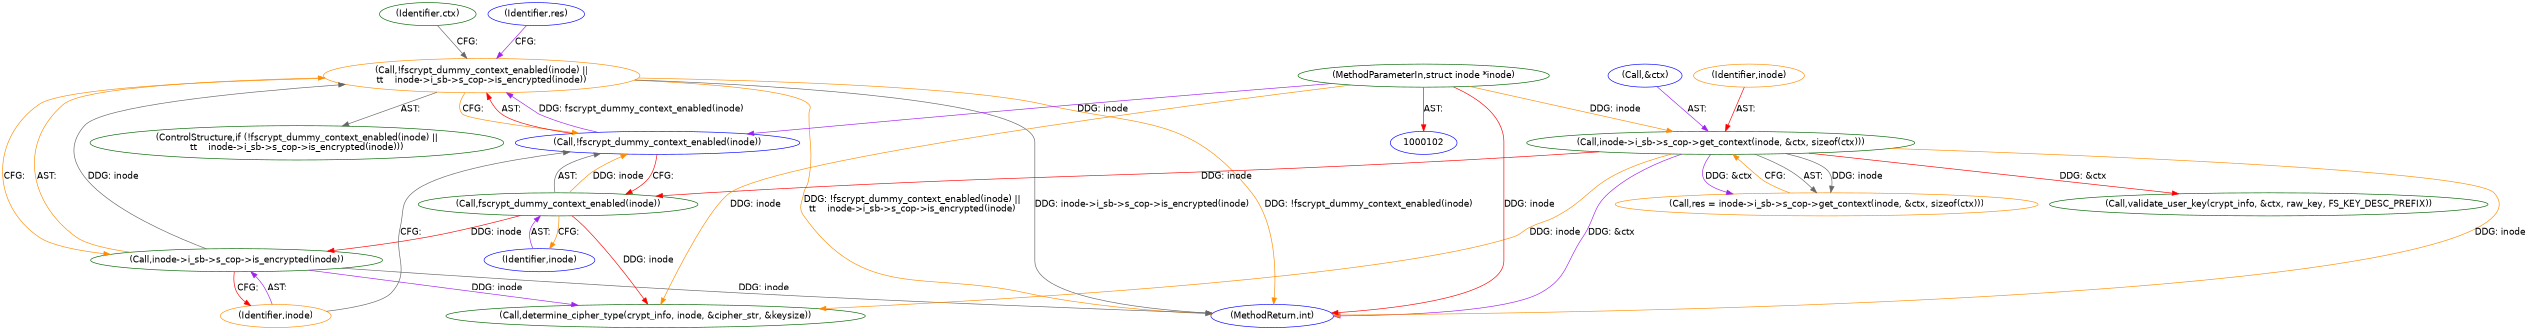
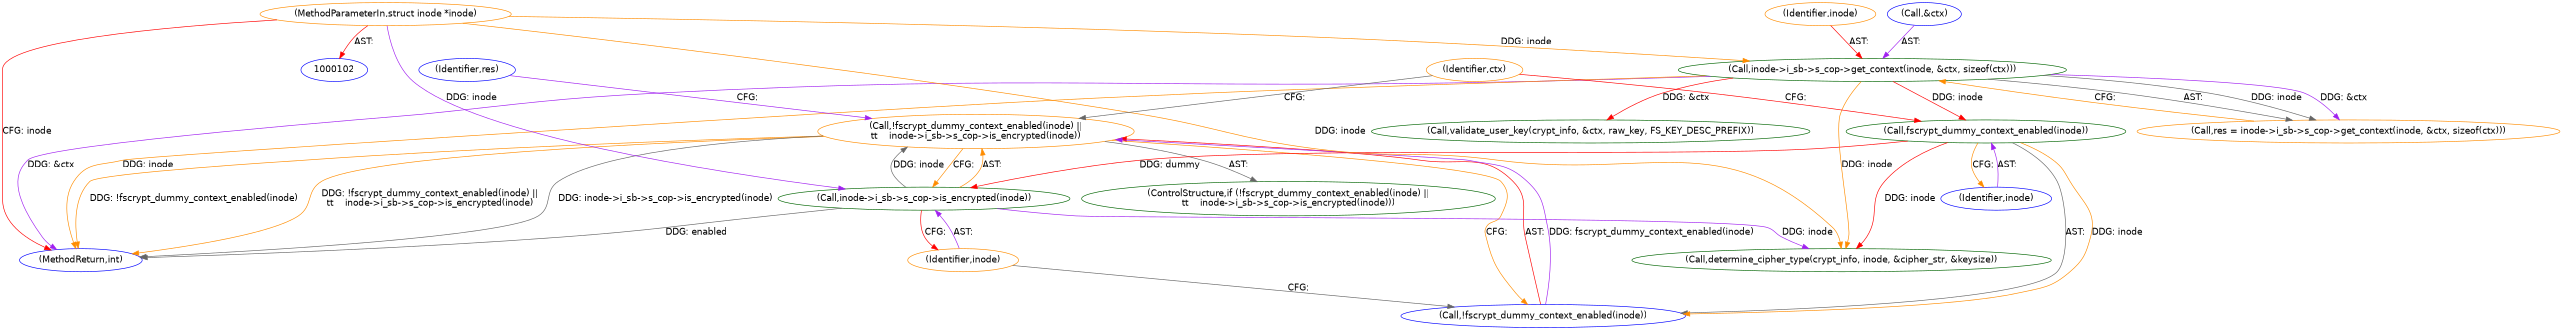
  digraph {
    fontname="DejaVu Sans"
    node [color=darkgreen fontname="DejaVu Sans"]
    edge [color=darkorange fontname="DejaVu Sans"]
    n1 [color=darkorange label="(Call,!fscrypt_dummy_context_enabled(inode) ||\n\t\t    inode->i_sb->s_cop->is_encrypted(inode))"]
    n2 [color=blue label="(Call,!fscrypt_dummy_context_enabled(inode))"]
    n3 [label="(Call,inode->i_sb->s_cop->is_encrypted(inode))"]
    n4 [color=blue label="(MethodReturn,int)"]
    n5 [label="(ControlStructure,if (!fscrypt_dummy_context_enabled(inode) ||\n\t\t    inode->i_sb->s_cop->is_encrypted(inode)))"]
    n6 [label="(Call,fscrypt_dummy_context_enabled(inode))"]
    n7 [label="(Call,determine_cipher_type(crypt_info, inode, &cipher_str, &keysize))"]
    n8 [color=darkorange label="(Identifier,inode)"]
    n9 [color=blue label="(Identifier,inode)"]
    n10 [label="(Call,inode->i_sb->s_cop->get_context(inode, &ctx, sizeof(ctx)))"]
    n11 [color=darkorange label="(Call,res = inode->i_sb->s_cop->get_context(inode, &ctx, sizeof(ctx)))"]
    n12 [label="(Call,validate_user_key(crypt_info, &ctx, raw_key, FS_KEY_DESC_PREFIX))"]
-   n13 [label="(MethodParameterIn,struct inode *inode)"]
+   n13 [color=darkorange label="(MethodParameterIn,struct inode *inode)"]
    1000102 [color=blue]
-   n15 [label="(Identifier,ctx)"]
+   n15 [color=darkorange label="(Identifier,ctx)"]
    n16 [color=darkorange label="(Identifier,inode)"]
    n17 [color=blue label="(Call,&ctx)"]
    n18 [color=blue label="(Identifier,res)"]
    n1 -> n2 [label="CFG: "]
    n1 -> n3 [label="CFG: "]
    n1 -> n4 [label="DDG: !fscrypt_dummy_context_enabled(inode)"]
    n1 -> n4 [label="DDG: !fscrypt_dummy_context_enabled(inode) ||\n\t\t    inode->i_sb->s_cop->is_encrypted(inode)"]
    n1 -> n4 [color=gray40 label="DDG: inode->i_sb->s_cop->is_encrypted(inode)"]
    n1 -> n5 [color=gray40 label="AST: "]
    n2 -> n1 [color=red label="AST: "]
    n2 -> n1 [color=purple label="DDG: fscrypt_dummy_context_enabled(inode)"]
-   n2 -> n6 [color=red label="CFG: "]
+   n15 -> n6 [color=red label="CFG: "]
    n3 -> n1 [label="AST: "]
    n3 -> n1 [color=gray40 label="DDG: inode"]
-   n3 -> n4 [color=gray40 label="DDG: inode"]
+   n3 -> n4 [color=gray40 label="DDG: enabled"]
    n3 -> n7 [color=purple label="DDG: inode"]
    n3 -> n8 [color=red label="CFG: "]
    n6 -> n2 [color=gray40 label="AST: "]
    n6 -> n2 [label="DDG: inode"]
-   n6 -> n3 [color=red label="DDG: inode"]
+   n6 -> n3 [color=red label="DDG: dummy"]
    n6 -> n7 [color=red label="DDG: inode"]
    n6 -> n9 [label="CFG: "]
    n8 -> n2 [color=gray40 label="CFG: "]
    n8 -> n3 [color=purple label="AST: "]
    n9 -> n6 [color=purple label="AST: "]
    n10 -> n4 [color=purple label="DDG: &ctx"]
    n10 -> n4 [label="DDG: inode"]
    n10 -> n6 [color=red label="DDG: inode"]
    n10 -> n7 [label="DDG: inode"]
    n10 -> n11 [color=gray40 label="AST: "]
    n10 -> n11 [color=gray40 label="DDG: inode"]
    n10 -> n11 [color=purple label="DDG: &ctx"]
    n10 -> n12 [color=red label="DDG: &ctx"]
    n11 -> n10 [label="CFG: "]
-   n13 -> n2 [color=purple label="DDG: inode"]
-   n13 -> n4 [color=red label="DDG: inode"]
+   n13 -> n3 [color=purple label="DDG: inode"]
+   n13 -> n4 [color=red label="CFG: inode"]
    n13 -> n7 [label="DDG: inode"]
    n13 -> n10 [label="DDG: inode"]
    n13 -> 1000102 [color=red label="AST: "]
    n15 -> n1 [color=gray40 label="CFG: "]
    n16 -> n10 [color=red label="AST: "]
    n17 -> n10 [color=purple label="AST: "]
    n18 -> n1 [color=purple label="CFG: "]
  }
